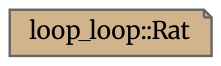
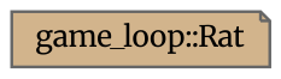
  digraph {
    rankdir=LR
    fontname=Merriweather
-   n1 [color=grey40 fillcolor=tan fontname=Merriweather fontsize=10 height=0.2 label="loop_loop::Rat" shape=note style=filled width=0.4]
+   n1 [color=grey40 fillcolor=tan fontname=Merriweather fontsize=10 height=0.2 label="game_loop::Rat" shape=note style=filled width=0.4]
  }
